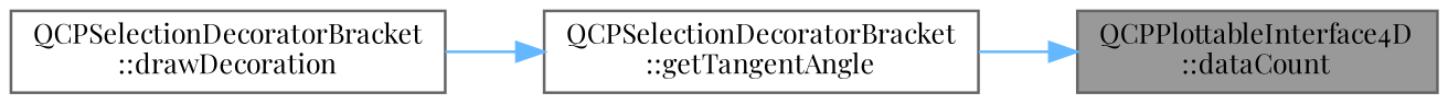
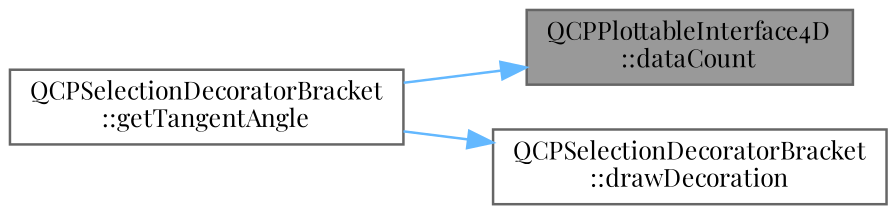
  digraph {
    fontname="Playfair Display"
    rankdir=RL
    node [color=grey40 fillcolor=white fontname="Playfair Display" fontsize=10 shape=box style=filled]
    edge [color=steelblue1 dir=back fontname="Playfair Display" fontsize=10 labelfontname=Helvetica labelfontsize=10 style=solid]
    n1 [color=gray40 fillcolor=grey60 fontcolor=black height=0.2 label="QCPPlottableInterface4D\l::dataCount" width=0.4]
    n2 [height=0.2 label="QCPSelectionDecoratorBracket\l::getTangentAngle" width=0.4]
    n3 [height=0.2 label="QCPSelectionDecoratorBracket\l::drawDecoration" width=0.4]
    n1 -> n2
-   n2 -> n3
+   n3 -> n2
  }
